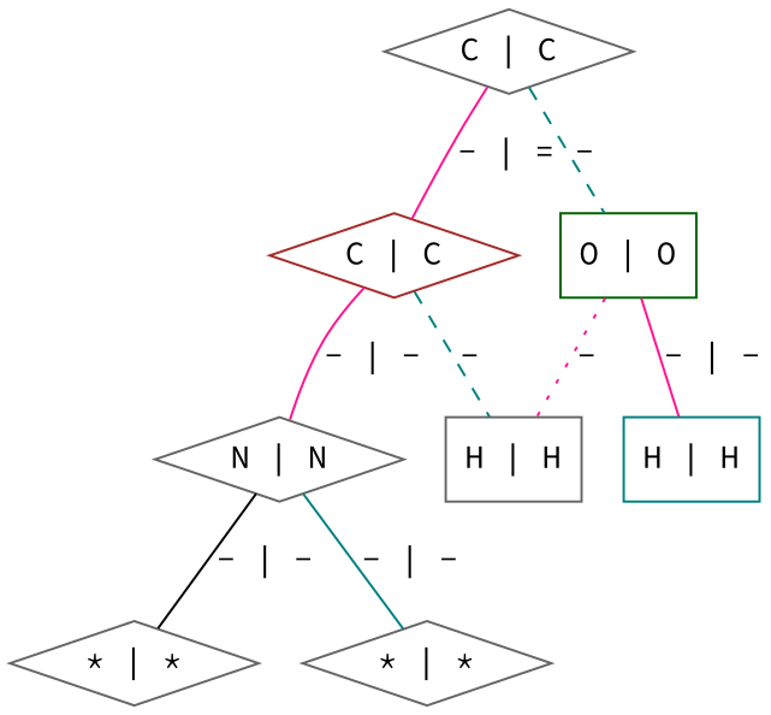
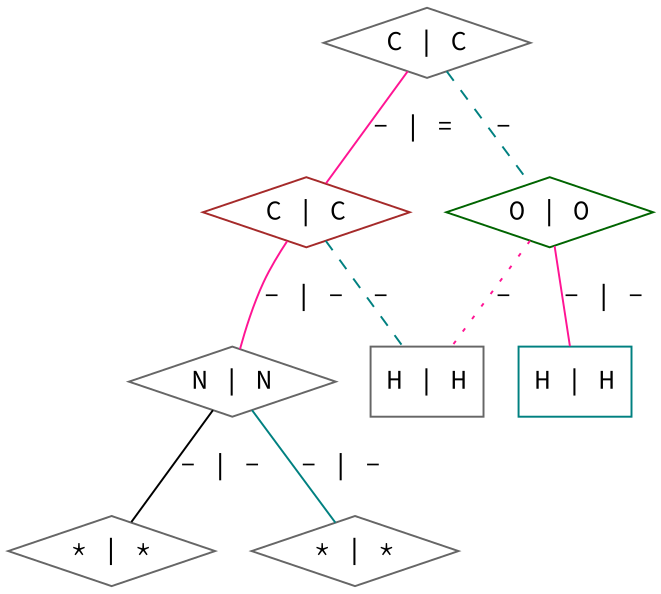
  graph {
    fontname="Source Code Pro"
    node [color=gray40 shape=diamond fontname="Source Code Pro"]
    edge [color=deeppink fontname="Source Code Pro"]
    n1 [label="C | C"]
    n2 [label="C | C" color=brown]
-   n3 [label="O | O" color=darkgreen shape=box]
+   n3 [label="O | O" color=darkgreen]
    n4 [label="H | H" shape=box]
    n5 [label="N | N"]
    n6 [label="H | H" color=teal shape=box]
    n7 [label="* | *"]
    n8 [label="* | *"]
    n1 -- n2 [label="- | ="]
    n1 -- n3 [label="-" style=dashed color=teal]
    n2 -- n4 [label="-" style=dashed color=teal]
    n2 -- n5 [label="- | -"]
    n3 -- n4 [label="-" style=dotted]
    n3 -- n6 [label="- | -"]
    n5 -- n7 [label="- | -" color=black]
    n5 -- n8 [label="- | -" color=teal]
  }
